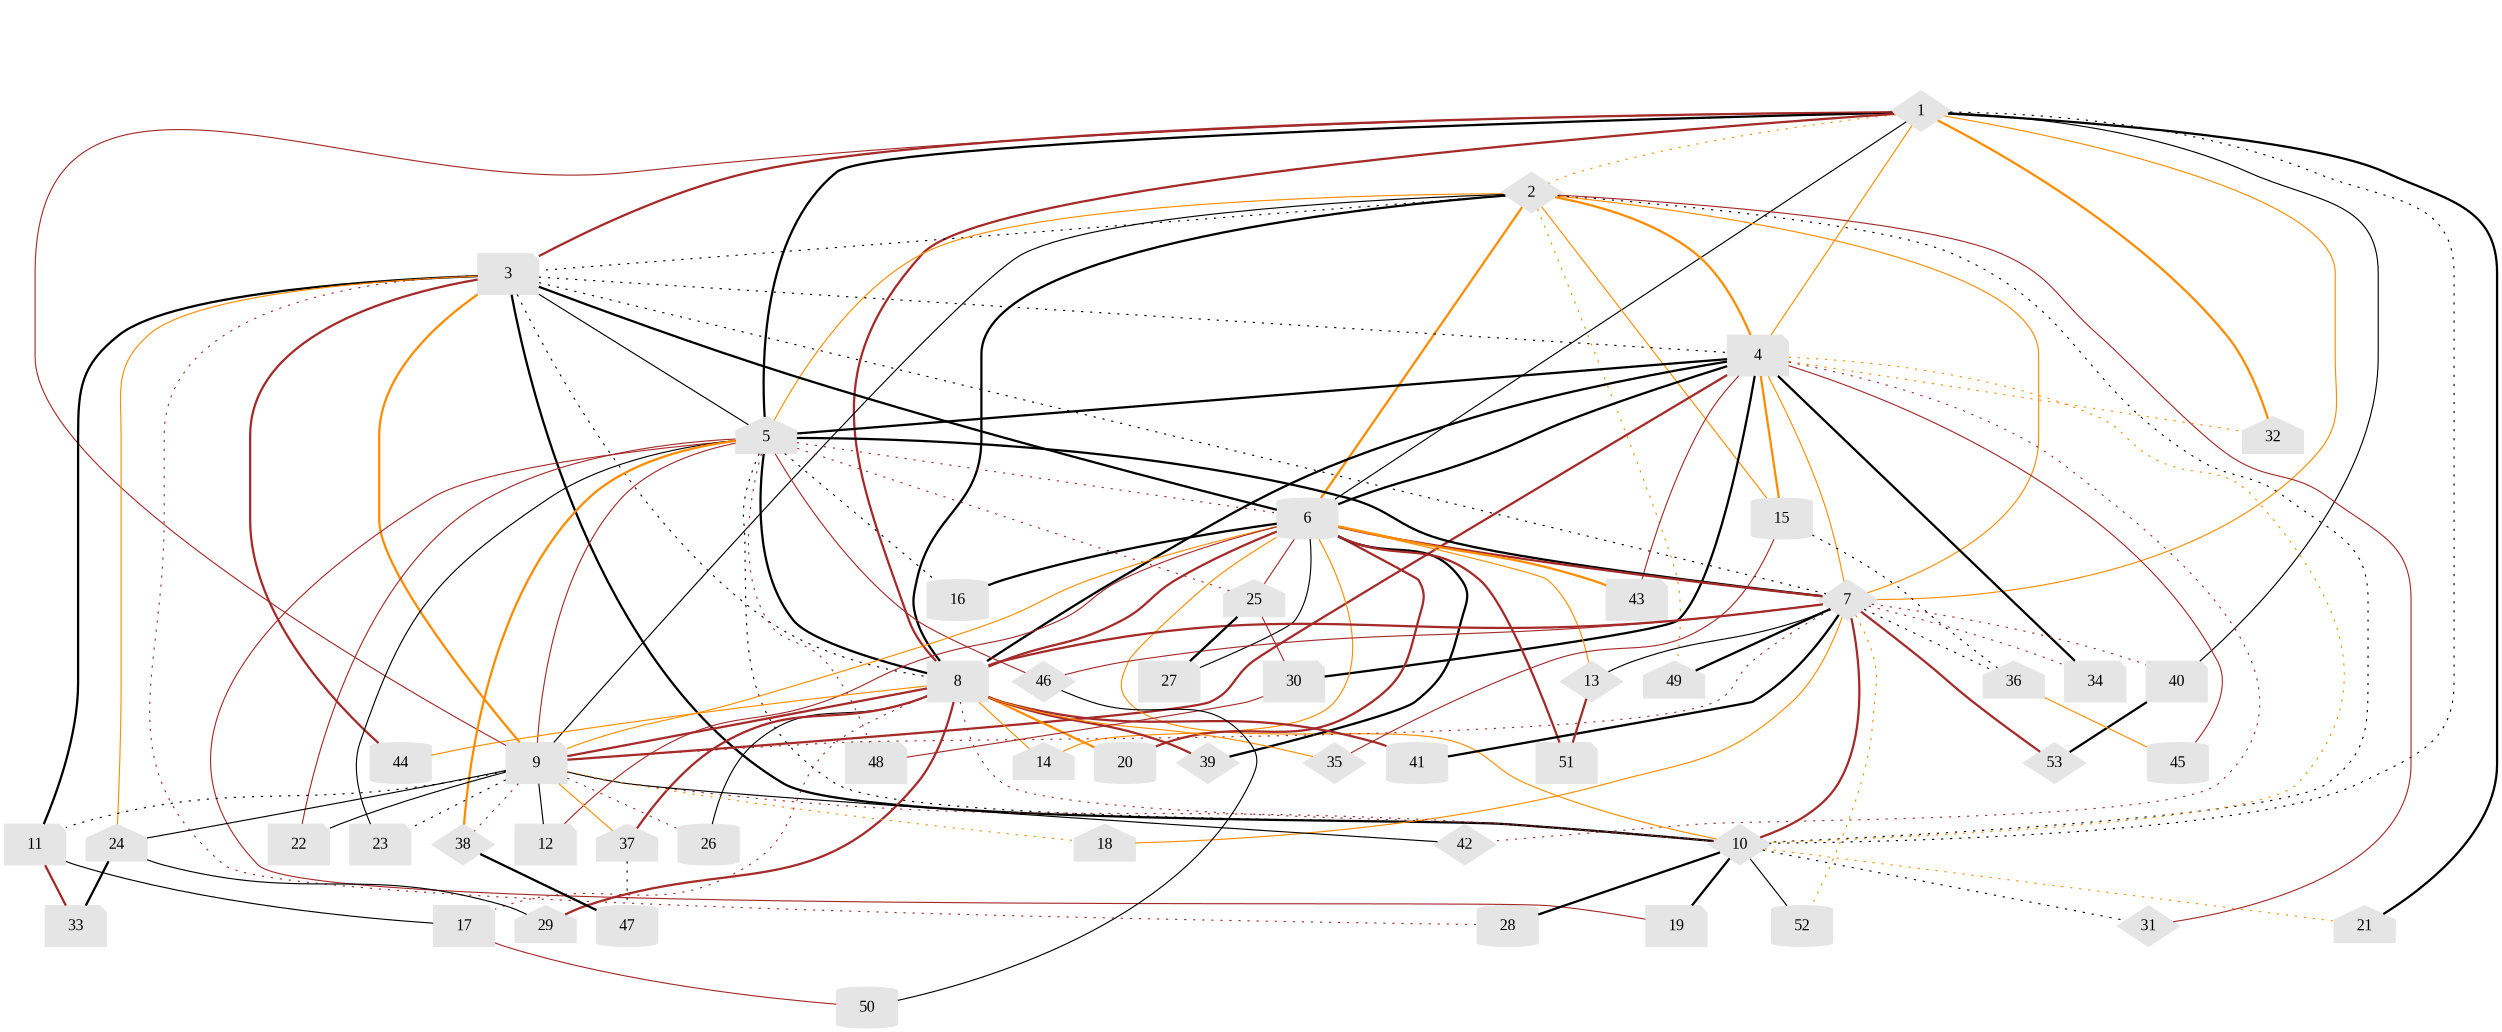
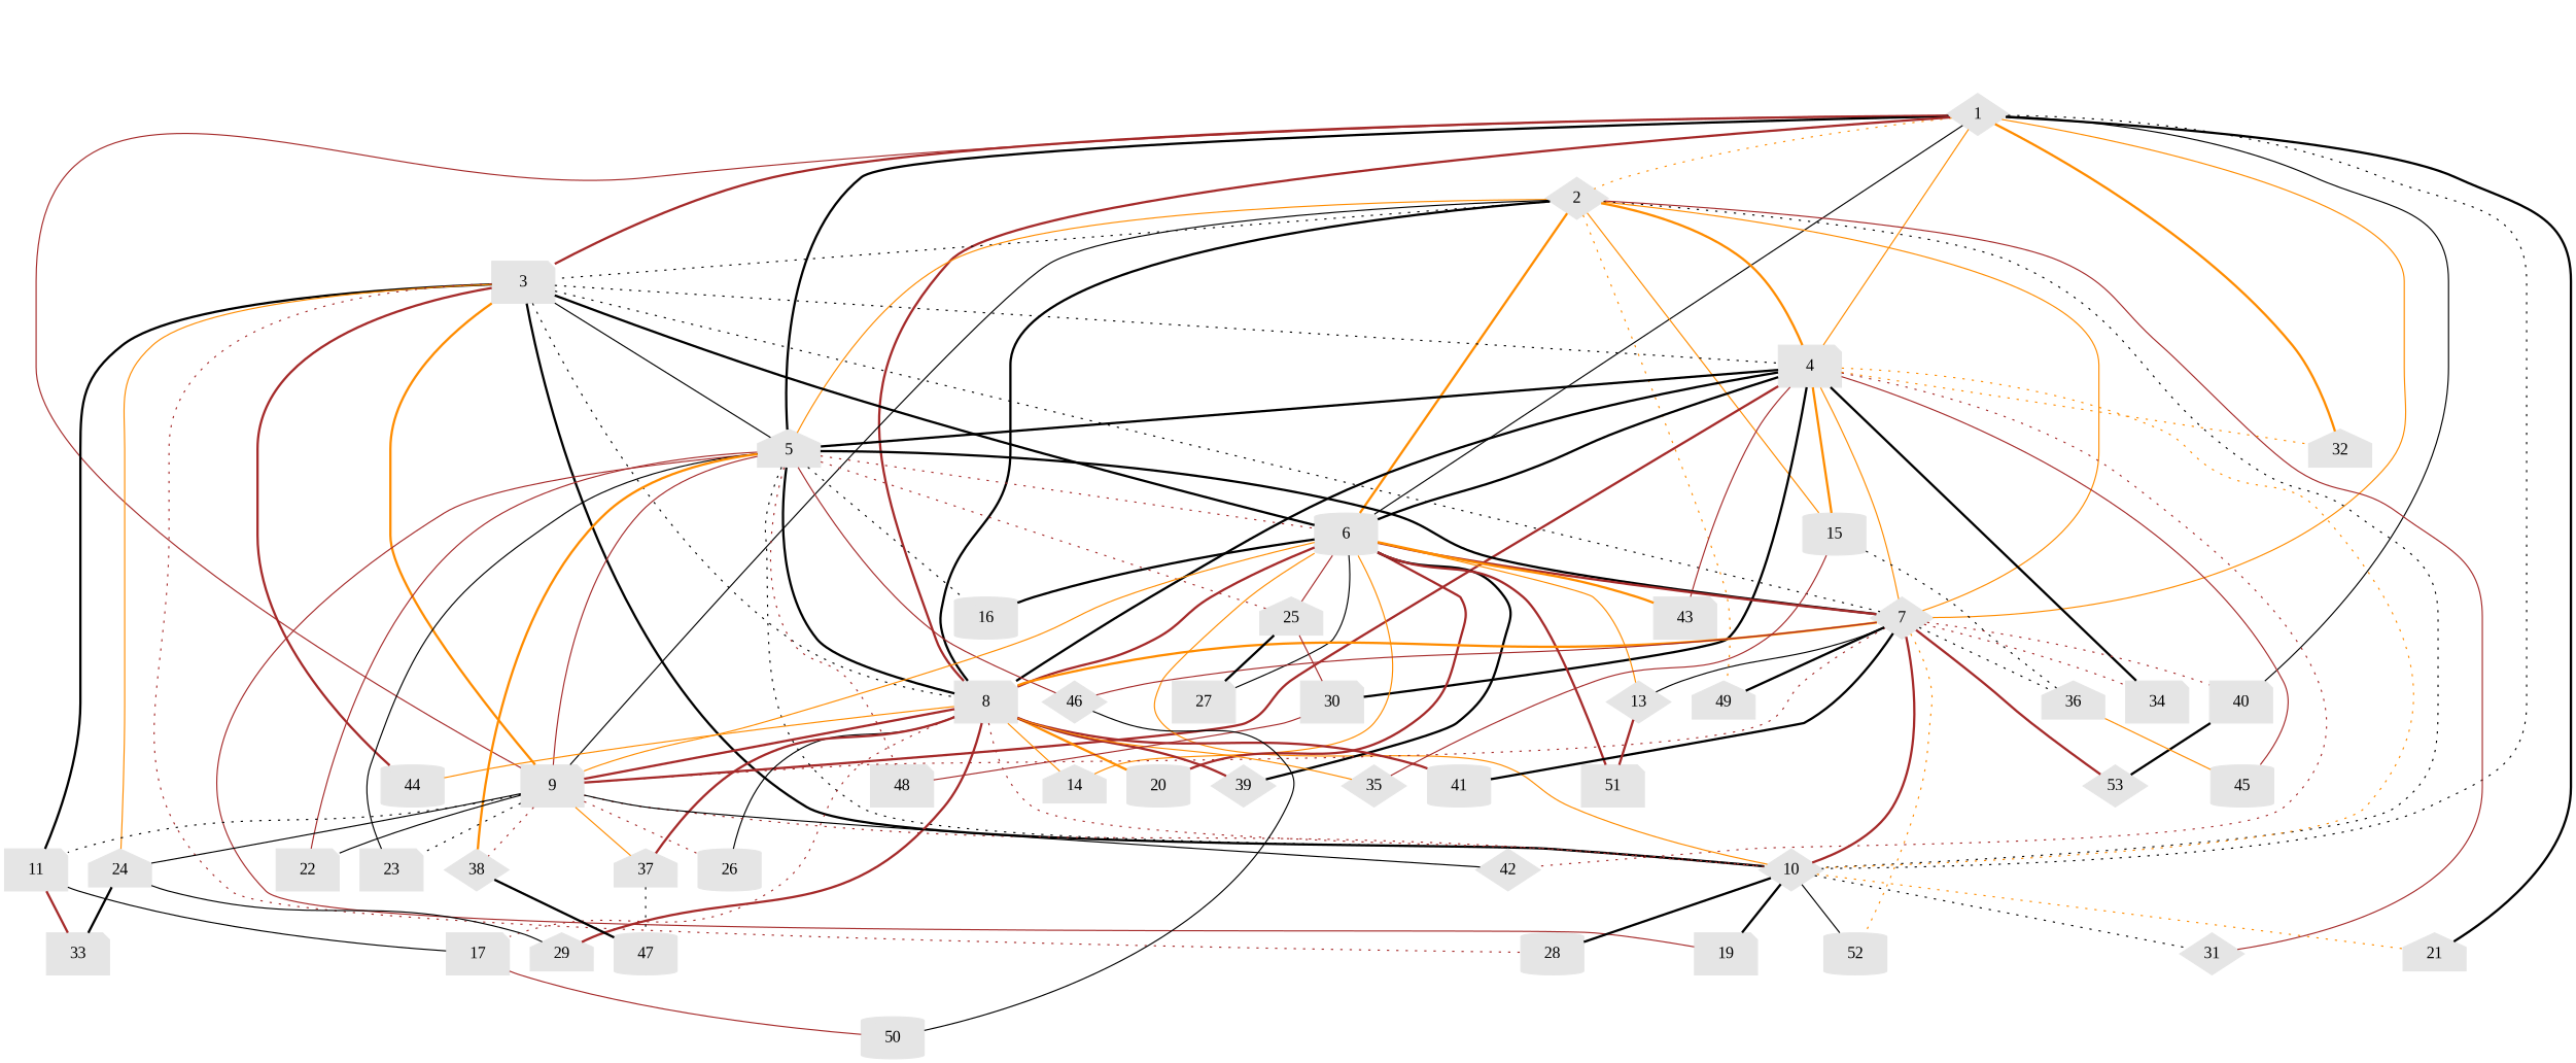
  graph {
    fontname="Liberation Serif"
    node [color=gray90 fontname="Liberation Serif" shape=note style=filled]
    edge [color=black fontname="Liberation Serif" style=bold]
    1 [shape=diamond]
    2 [shape=diamond]
    3
    4
    5 [shape=house]
    6 [shape=cylinder]
    7 [shape=diamond]
    8
    9
    10 [shape=diamond]
    21 [shape=house]
    32 [shape=house]
    40
    15 [shape=cylinder]
    31 [shape=diamond]
    49 [shape=house]
    11
    24 [shape=house]
    28 [shape=cylinder]
    44 [shape=cylinder]
    30
    34
    42 [shape=diamond]
    43
    45 [shape=cylinder]
    16 [shape=cylinder]
    19
    22
    23
    25 [shape=house]
    38 [shape=diamond]
    46 [shape=diamond]
    48
-   12
    13 [shape=diamond]
    14 [shape=house]
    20 [shape=cylinder]
    27
    39 [shape=diamond]
    51
-   18 [shape=house]
    36 [shape=house]
    41 [shape=cylinder]
    52 [shape=cylinder]
    53 [shape=diamond]
    17
    26 [shape=cylinder]
    29 [shape=house]
    35 [shape=diamond]
    37 [shape=house]
    33
    47 [shape=cylinder]
    50 [shape=cylinder]
    1 -- 2 [color=darkorange style=dotted]
    1 -- 3 [color=brown]
    1 -- 4 [color=darkorange style=solid]
    1 -- 5
    1 -- 6 [style=solid]
    1 -- 7 [color=darkorange style=solid]
    1 -- 8 [color=brown]
    1 -- 9 [color=brown style=solid]
    1 -- 10 [style=dotted]
    1 -- 21
    1 -- 32 [color=darkorange]
    1 -- 40 [style=solid]
    2 -- 3 [style=dotted]
    2 -- 4 [color=darkorange]
    2 -- 5 [color=darkorange style=solid]
    2 -- 6 [color=darkorange]
    2 -- 7 [color=darkorange style=solid]
    2 -- 8
    2 -- 9 [style=solid]
    2 -- 10 [style=dotted]
    2 -- 15 [color=darkorange style=solid]
    2 -- 31 [color=brown style=solid]
    2 -- 49 [color=darkorange style=dotted]
    3 -- 4 [style=dotted]
    3 -- 5 [style=solid]
    3 -- 6
    3 -- 7 [style=dotted]
    3 -- 8 [style=dotted]
    3 -- 9 [color=darkorange]
    3 -- 10
    3 -- 11
    3 -- 24 [color=darkorange style=solid]
    3 -- 28 [color=brown style=dotted]
    3 -- 44 [color=brown]
    4 -- 5
    4 -- 6
    4 -- 7 [color=darkorange style=solid]
    4 -- 8
    4 -- 9 [color=brown]
    4 -- 10 [color=darkorange style=dotted]
    4 -- 32 [color=darkorange style=dotted]
    4 -- 15 [color=darkorange]
    4 -- 30
    4 -- 34
    4 -- 42 [color=brown style=dotted]
    4 -- 43 [color=brown style=solid]
    4 -- 45 [color=brown style=solid]
    5 -- 6 [color=brown style=dotted]
    5 -- 7
    5 -- 8
    5 -- 9 [color=brown style=solid]
    5 -- 10 [style=dotted]
    5 -- 16 [style=dotted]
    5 -- 19 [color=brown style=solid]
    5 -- 22 [color=brown style=solid]
    5 -- 23 [style=solid]
    5 -- 25 [color=brown style=dotted]
    5 -- 38 [color=darkorange]
    5 -- 46 [color=brown style=solid]
    5 -- 48 [color=brown style=dotted]
    6 -- 7 [color=brown]
    6 -- 8 [color=brown]
    6 -- 9 [color=darkorange style=solid]
    6 -- 10 [color=darkorange style=solid]
    6 -- 43 [color=darkorange]
    6 -- 16
    6 -- 25 [color=brown style=solid]
-   6 -- 12 [color=brown style=solid]
    6 -- 13 [color=darkorange style=solid]
    6 -- 14 [color=darkorange style=solid]
    6 -- 20 [color=brown]
    6 -- 27 [style=solid]
    6 -- 39
    6 -- 51 [color=brown]
-   7 -- 8 [color=brown]
+   7 -- 8 [color=darkorange]
    7 -- 9 [color=brown style=dotted]
    7 -- 10 [color=brown]
    7 -- 40 [color=brown style=dotted]
    7 -- 49
    7 -- 34 [color=brown style=dotted]
    7 -- 46 [color=brown style=solid]
    7 -- 13 [style=solid]
-   7 -- 18 [color=darkorange style=solid]
    7 -- 36 [style=dotted]
    7 -- 41
    7 -- 52 [color=darkorange style=dotted]
    7 -- 53 [color=brown]
    8 -- 9 [color=brown]
    8 -- 10 [color=brown style=dotted]
    8 -- 44 [color=darkorange style=solid]
    8 -- 14 [color=darkorange style=solid]
    8 -- 20 [color=darkorange]
    8 -- 39 [color=brown]
    8 -- 41 [color=brown]
    8 -- 17 [color=brown style=dotted]
    8 -- 26 [style=solid]
    8 -- 29 [color=brown]
    8 -- 35 [color=darkorange style=solid]
    8 -- 37 [color=brown]
    9 -- 10 [color=brown style=dotted]
    9 -- 11 [style=dotted]
    9 -- 24 [style=solid]
    9 -- 42 [style=solid]
    9 -- 22 [style=solid]
    9 -- 23 [style=dotted]
    9 -- 38 [color=brown style=dotted]
-   9 -- 12 [style=solid]
-   9 -- 18 [color=darkorange style=dotted]
    9 -- 26 [color=brown style=dotted]
    9 -- 37 [color=darkorange style=solid]
    10 -- 21 [color=darkorange style=dotted]
    10 -- 31 [style=dotted]
    10 -- 28
    10 -- 19
    10 -- 52 [style=solid]
    40 -- 53
    15 -- 36 [style=dotted]
    15 -- 35 [color=brown style=solid]
    11 -- 17 [style=solid]
    11 -- 33 [color=brown]
    24 -- 29 [style=solid]
    24 -- 33
    30 -- 48 [color=brown style=solid]
    25 -- 30 [color=brown style=solid]
    25 -- 27
    38 -- 47
    46 -- 50 [style=solid]
    13 -- 51 [color=brown]
    36 -- 45 [color=darkorange style=solid]
    17 -- 50 [color=brown style=solid]
    37 -- 47 [style=dotted]
  }
